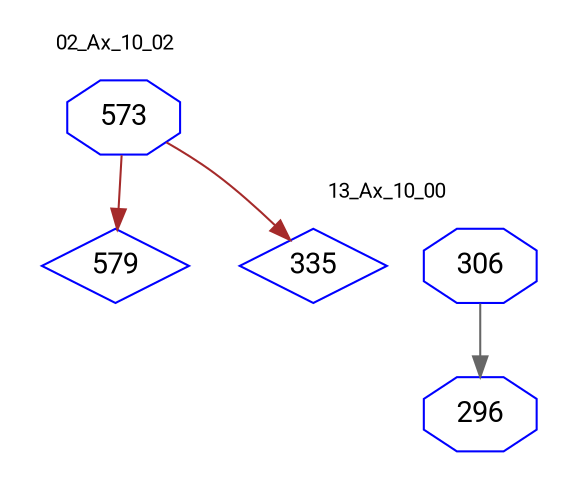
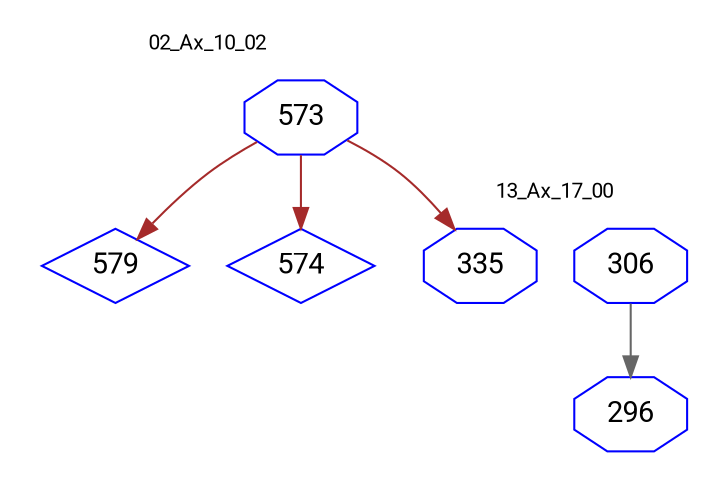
  digraph {
    fontname=Roboto
    node [color=blue fontname=Roboto shape=octagon]
    edge [color=brown fontname=Roboto]
    n1 [label=306]
    n2 [label=296]
-   n3 [label=335 shape=diamond]
+   n3 [label=335]
    n4 [label=573]
    n5 [label=579 shape=diamond]
+   n6 [label=574 shape=diamond]
    subgraph cluster_1 {
      color=white
      fontsize=10
-     label="13_Ax_10_00"
+     label="13_Ax_17_00"
      n1
      n2
      n3
    }
    subgraph cluster_2 {
      color=white
      fontsize=10
      label="02_Ax_10_02"
      n4
      n5
+     n6
    }
    n1 -> n2 [color=gray40]
    n4 -> n3
    n4 -> n5
+   n4 -> n6
  }
